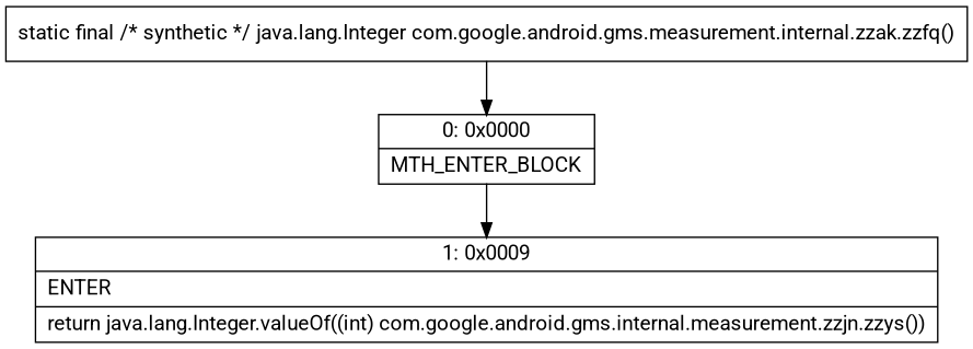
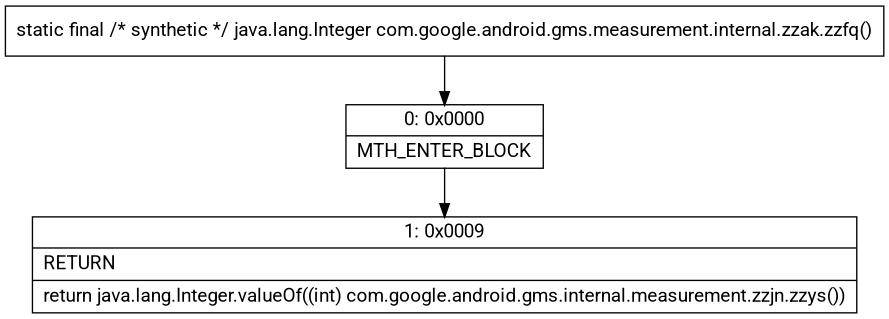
  digraph {
    fontname=Roboto
    node [shape=record fontname=Roboto]
    edge [fontname=Roboto]
    n1 [label="{0\:\ 0x0000|MTH_ENTER_BLOCK\l}"]
-   n2 [label="{1\:\ 0x0009|ENTER\l|return java.lang.Integer.valueOf((int) com.google.android.gms.internal.measurement.zzjn.zzys())\l}"]
+   n2 [label="{1\:\ 0x0009|RETURN\l|return java.lang.Integer.valueOf((int) com.google.android.gms.internal.measurement.zzjn.zzys())\l}"]
    n3 [label="{static final \/* synthetic *\/ java.lang.Integer com.google.android.gms.measurement.internal.zzak.zzfq() }"]
    n1 -> n2
    n3 -> n1
  }
